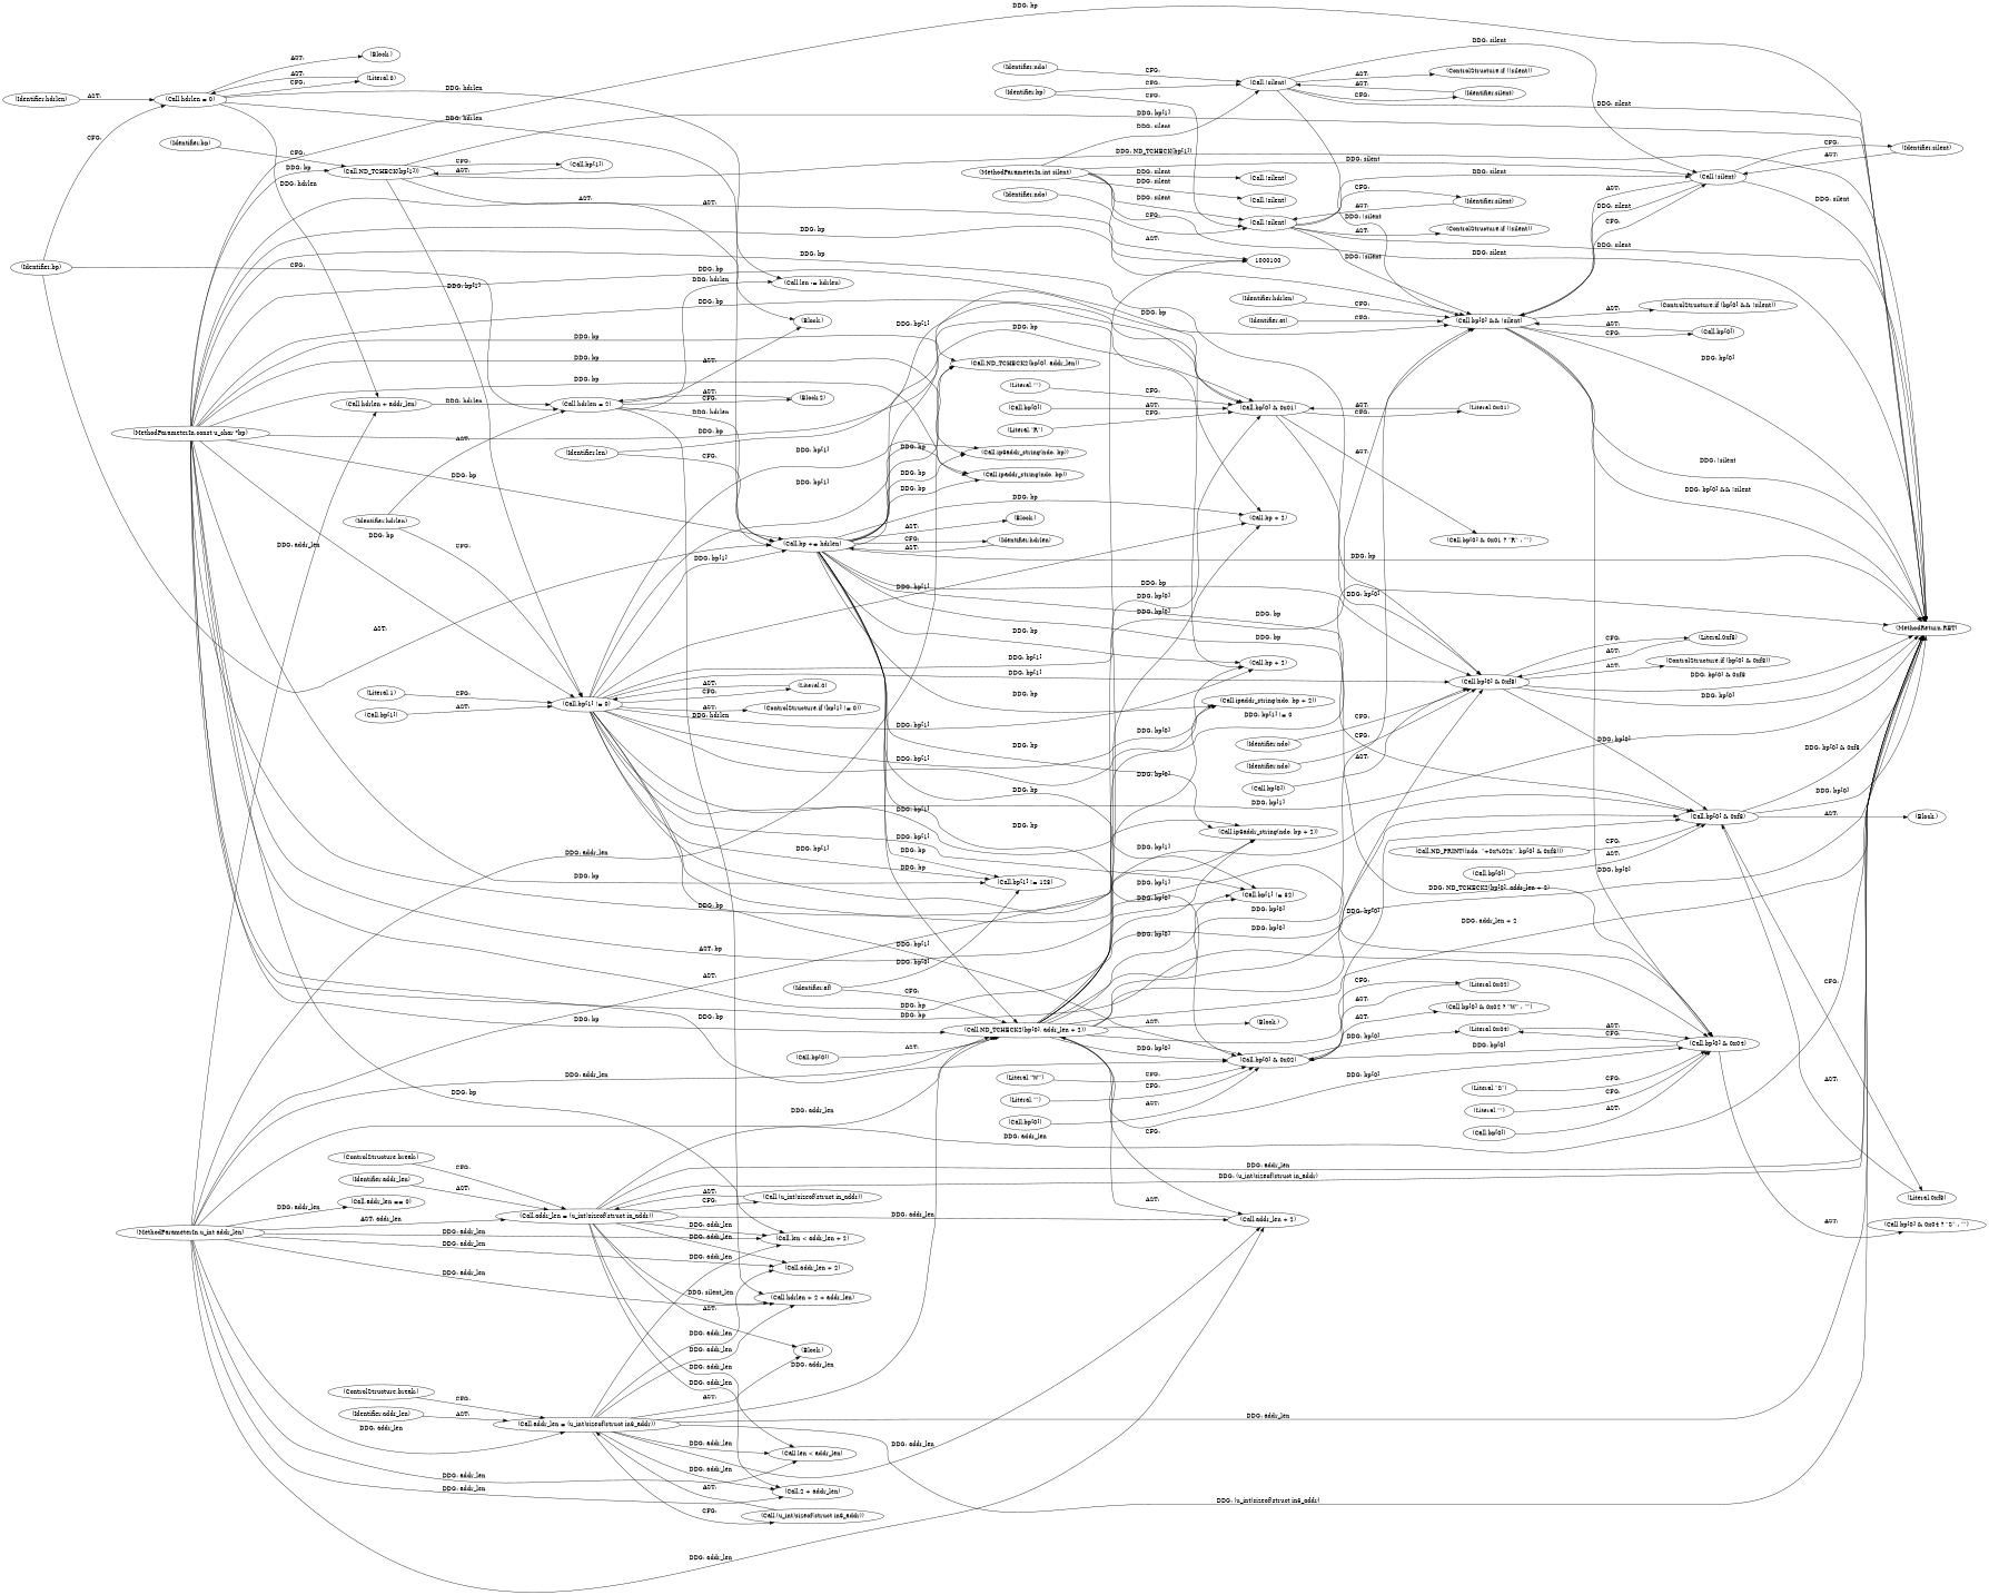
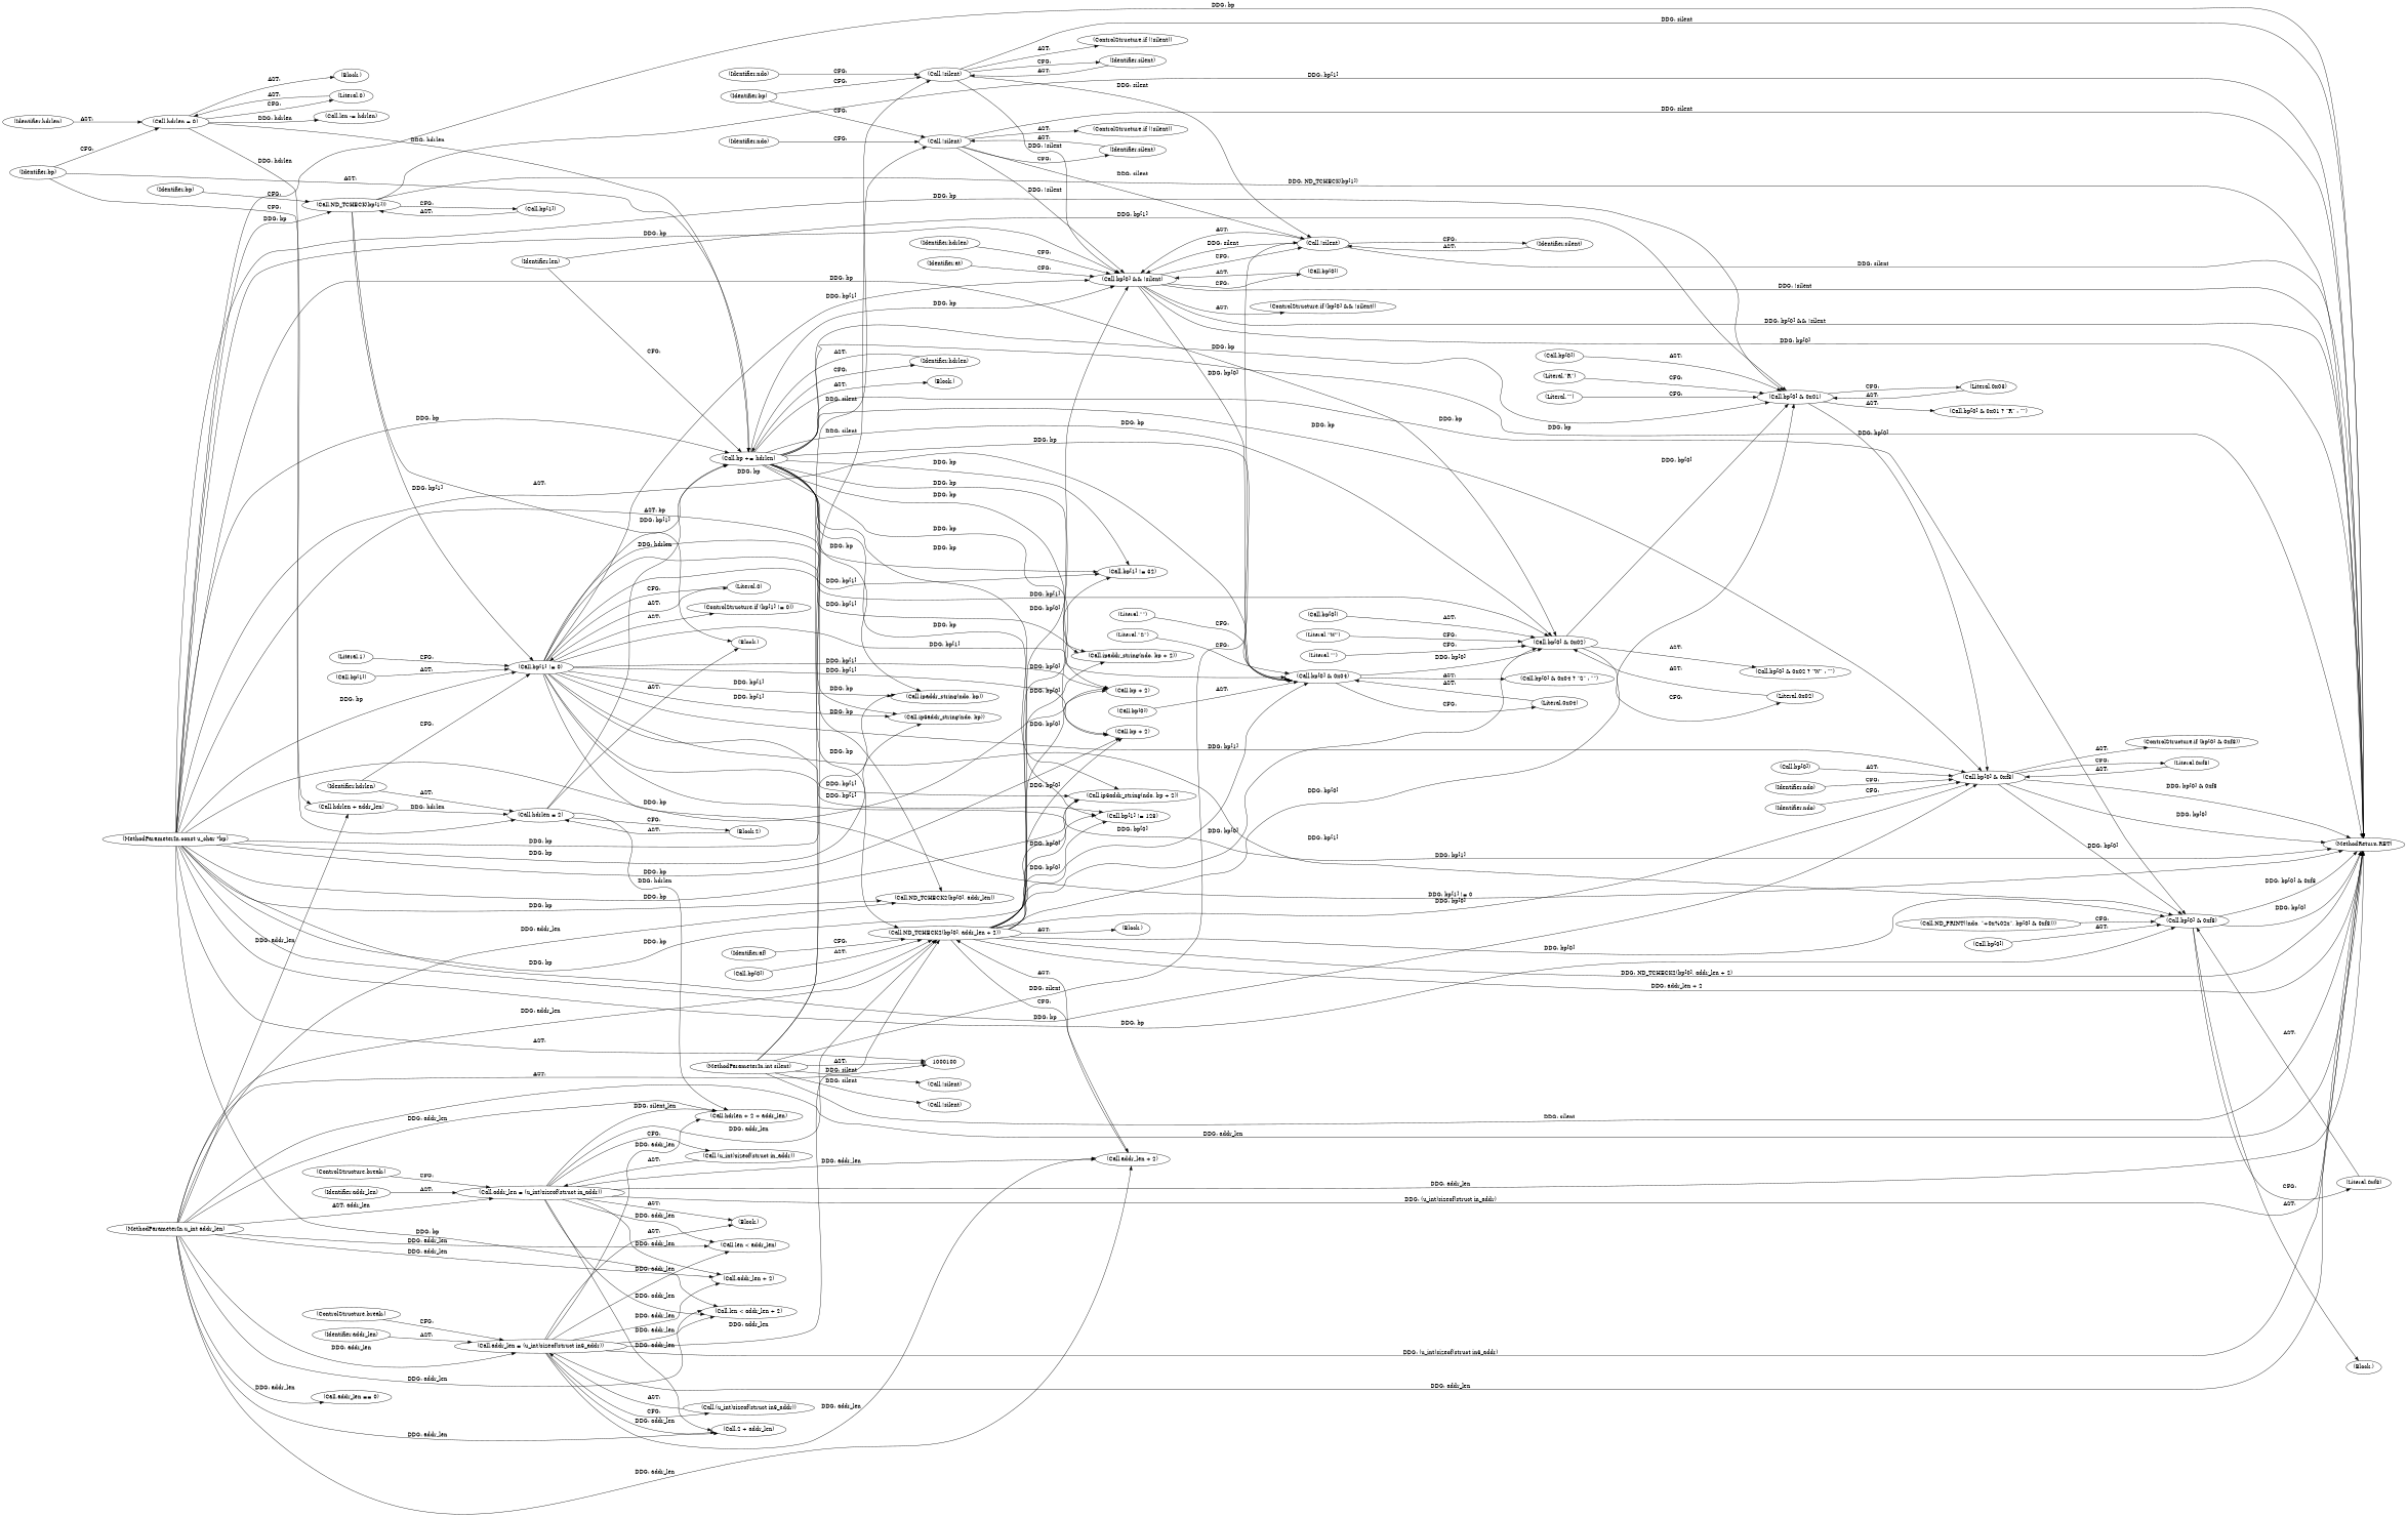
  digraph {
    rankdir=LR
    n1 [label="(Call,bp[0] & 0x01)"]
    n2 [label="(Call,bp[0] & 0xf8)"]
-   n3 [label="(Literal,0x01)"]
+   n3 [label="(Literal,0x03)"]
    n4 [label="(Call,bp[0] & 0x01 ? \"R\" : \"\")"]
    n5 [label="(Call,bp[0] & 0xf8)"]
    n6 [label="(MethodReturn,RET)"]
    n7 [label="(Literal,0xf8)"]
    n8 [label="(ControlStructure,if (bp[0] & 0xf8))"]
    n9 [label="(Call,bp += hdrlen)"]
    n10 [label="(Call,bp[0] & 0x02)"]
    n11 [label="(Call,bp[0] & 0x04)"]
    n12 [label="(Call,bp[0] && !silent)"]
    n13 [label="(Call,ND_TCHECK2(bp[0], addr_len + 2))"]
    n14 [label="(Call,ipaddr_string(ndo, bp))"]
    n15 [label="(Call,ip6addr_string(ndo, bp))"]
    n16 [label="(Call,ND_TCHECK2(bp[0], addr_len))"]
    n17 [label="(Identifier,hdrlen)"]
    n18 [label="(Block,)"]
    n19 [label="(Call,bp + 2)"]
    n20 [label="(Call,bp[1] != 128)"]
    n21 [label="(Call,ipaddr_string(ndo, bp + 2))"]
    n22 [label="(Call,bp + 2)"]
    n23 [label="(Call,bp[1] != 32)"]
    n24 [label="(Call,ip6addr_string(ndo, bp + 2))"]
    n25 [label="(Literal,0x02)"]
    n26 [label="(Call,bp[0] & 0x02 ? \"W\" : \"\")"]
    n27 [label="(Call,bp[0] & 0x04 ? \"S\" : \"\")"]
    n28 [label="(Literal,0x04)"]
    n29 [label="(Call,!silent)"]
    n30 [label="(Call,bp[0])"]
    n31 [label="(ControlStructure,if (bp[0] && !silent))"]
    n32 [label="(Call,addr_len + 2)"]
    n33 [label="(Block,)"]
    n34 [label="(Block,)"]
    n35 [label="(Literal,0xf8)"]
    n36 [label="(Call,hdrlen = 0)"]
    n37 [label="(Call,len -= hdrlen)"]
    n38 [label="(Literal,0)"]
    n39 [label="(Call,hdrlen + addr_len)"]
    n40 [label="(Block,)"]
    n41 [label="(Call,hdrlen = 2)"]
    n42 [label="(Call,hdrlen + 2 + addr_len)"]
    n43 [label="(Block,)"]
    n44 [label="(Block,2)"]
    n45 [label="(Call,bp[1] != 0)"]
    n46 [label="(Literal,0)"]
    n47 [label="(ControlStructure,if (bp[1] != 0))"]
    n48 [label="(Call,ND_TCHECK(bp[1]))"]
    n49 [label="(Call,bp[1])"]
    n50 [label="(MethodParameterIn,const u_char *bp)"]
    1000100
    n52 [label="(Call,len < addr_len + 2)"]
    n53 [label="(Identifier,silent)"]
    n54 [label="(MethodParameterIn,u_int addr_len)"]
    n55 [label="(Call,addr_len = (u_int)sizeof(struct in_addr))"]
    n56 [label="(Call,addr_len = (u_int)sizeof(struct in6_addr))"]
    n57 [label="(Call,addr_len + 2)"]
    n58 [label="(Call,2 + addr_len)"]
    n59 [label="(Call,addr_len == 0)"]
    n60 [label="(Call,len < addr_len)"]
    n61 [label="(Call,(u_int)sizeof(struct in_addr))"]
    n62 [label="(Block,)"]
    n63 [label="(Call,(u_int)sizeof(struct in6_addr))"]
    n64 [label="(Call,!silent)"]
    n65 [label="(ControlStructure,if (!silent))"]
    n66 [label="(Identifier,silent)"]
    n67 [label="(MethodParameterIn,int silent)"]
    n68 [label="(Call,!silent)"]
    n69 [label="(Call,!silent)"]
    n70 [label="(Call,!silent)"]
    n71 [label="(ControlStructure,if (!silent))"]
    n72 [label="(Identifier,silent)"]
    n73 [label="(Literal,\"\")"]
    n74 [label="(ControlStructure,break;)"]
    n75 [label="(Identifier,len)"]
    n76 [label="(Identifier,bp)"]
    n77 [label="(Call,bp[0])"]
    n78 [label="(Identifier,af)"]
    n79 [label="(Literal,1)"]
    n80 [label="(Identifier,hdrlen)"]
    n81 [label="(Literal,\"R\")"]
    n82 [label="(Identifier,addr_len)"]
    n83 [label="(Literal,\"S\")"]
    n84 [label="(Call,bp[0])"]
    n85 [label="(Call,bp[0])"]
    n86 [label="(Call,bp[0])"]
    n87 [label="(Identifier,hdrlen)"]
    n88 [label="(Identifier,at)"]
    n89 [label="(Identifier,bp)"]
    n90 [label="(Identifier,ndo)"]
    n91 [label="(Call,ND_PRINT((ndo, \"+0x%02x\", bp[0] & 0xf8)))"]
    n92 [label="(Call,bp[0])"]
    n93 [label="(Call,bp[0])"]
    n94 [label="(Call,bp[1])"]
    n95 [label="(ControlStructure,break;)"]
    n96 [label="(Literal,\"\")"]
    n97 [label="(Identifier,ndo)"]
    n98 [label="(Identifier,bp)"]
    n99 [label="(Identifier,addr_len)"]
    n100 [label="(Literal,\"W\")"]
    n101 [label="(Identifier,ndo)"]
    n102 [label="(Identifier,hdrlen)"]
    n103 [label="(Identifier,ndo)"]
    n104 [label="(Literal,\"\")"]
    n1 -> n2 [label="DDG: bp[0]"]
    n1 -> n3 [label="CFG: "]
    n1 -> n4 [label="AST: "]
    n2 -> n5 [label="DDG: bp[0]"]
    n2 -> n6 [label="DDG: bp[0] & 0xf8"]
    n2 -> n6 [label="DDG: bp[0]"]
    n2 -> n7 [label="CFG: "]
    n2 -> n8 [label="AST: "]
    n3 -> n1 [label="AST: "]
    n5 -> n6 [label="DDG: bp[0] & 0xf8"]
    n5 -> n6 [label="DDG: bp[0]"]
    n5 -> n34 [label="AST: "]
    n5 -> n35 [label="CFG: "]
    n7 -> n2 [label="AST: "]
    n9 -> n1 [label="DDG: bp"]
    n9 -> n2 [label="DDG: bp"]
    n9 -> n5 [label="DDG: bp"]
    n9 -> n6 [label="DDG: bp"]
    n9 -> n10 [label="DDG: bp"]
    n9 -> n11 [label="DDG: bp"]
    n9 -> n12 [label="DDG: bp"]
    n9 -> n13 [label="DDG: bp"]
    n9 -> n14 [label="DDG: bp"]
    n9 -> n15 [label="DDG: bp"]
    n9 -> n16 [label="DDG: bp"]
    n9 -> n17 [label="CFG: "]
    n9 -> n18 [label="AST: "]
    n9 -> n19 [label="DDG: bp"]
    n9 -> n20 [label="DDG: bp"]
    n9 -> n21 [label="DDG: bp"]
    n9 -> n22 [label="DDG: bp"]
    n9 -> n23 [label="DDG: bp"]
    n9 -> n24 [label="DDG: bp"]
-   n10 -> n28 [label="DDG: bp[0]"]
+   n10 -> n1 [label="DDG: bp[0]"]
    n10 -> n25 [label="CFG: "]
    n10 -> n26 [label="AST: "]
    n11 -> n10 [label="DDG: bp[0]"]
    n11 -> n27 [label="AST: "]
    n11 -> n28 [label="CFG: "]
    n12 -> n6 [label="DDG: !silent"]
    n12 -> n6 [label="DDG: bp[0] && !silent"]
    n12 -> n6 [label="DDG: bp[0]"]
    n12 -> n11 [label="DDG: bp[0]"]
    n12 -> n29 [label="CFG: "]
    n12 -> n30 [label="CFG: "]
    n12 -> n31 [label="AST: "]
    n13 -> n1 [label="DDG: bp[0]"]
    n13 -> n2 [label="DDG: bp[0]"]
    n13 -> n5 [label="DDG: bp[0]"]
    n13 -> n6 [label="DDG: ND_TCHECK2(bp[0], addr_len + 2)"]
    n13 -> n6 [label="DDG: addr_len + 2"]
    n13 -> n10 [label="DDG: bp[0]"]
    n13 -> n11 [label="DDG: bp[0]"]
    n13 -> n12 [label="DDG: bp[0]"]
    n13 -> n19 [label="DDG: bp[0]"]
-   n78 -> n20 [label="DDG: bp[0]"]
+   n13 -> n20 [label="DDG: bp[0]"]
    n13 -> n21 [label="DDG: bp[0]"]
    n13 -> n22 [label="DDG: bp[0]"]
    n13 -> n23 [label="DDG: bp[0]"]
    n13 -> n24 [label="DDG: bp[0]"]
    n13 -> n32 [label="CFG: "]
    n13 -> n33 [label="AST: "]
    n17 -> n9 [label="AST: "]
    n25 -> n10 [label="AST: "]
    n28 -> n11 [label="AST: "]
    n29 -> n6 [label="DDG: silent"]
    n29 -> n12 [label="AST: "]
    n29 -> n12 [label="DDG: silent"]
    n29 -> n53 [label="CFG: "]
    n30 -> n12 [label="AST: "]
    n32 -> n13 [label="AST: "]
    n35 -> n5 [label="AST: "]
    n36 -> n9 [label="DDG: hdrlen"]
    n36 -> n37 [label="DDG: hdrlen"]
    n36 -> n38 [label="CFG: "]
    n36 -> n39 [label="DDG: hdrlen"]
    n36 -> n40 [label="AST: "]
    n38 -> n36 [label="AST: "]
    n39 -> n41 [label="DDG: hdrlen"]
    n41 -> n9 [label="DDG: hdrlen"]
-   n41 -> n37 [label="DDG: hdrlen"]
    n41 -> n42 [label="DDG: hdrlen"]
    n41 -> n43 [label="AST: "]
    n41 -> n44 [label="CFG: "]
    n44 -> n41 [label="AST: "]
    n45 -> n2 [label="DDG: bp[1]"]
    n45 -> n5 [label="DDG: bp[1]"]
    n45 -> n6 [label="DDG: bp[1]"]
    n45 -> n6 [label="DDG: bp[1] != 0"]
    n45 -> n9 [label="DDG: bp[1]"]
    n45 -> n10 [label="DDG: bp[1]"]
    n45 -> n11 [label="DDG: bp[1]"]
    n45 -> n12 [label="DDG: bp[1]"]
    n45 -> n14 [label="DDG: bp[1]"]
    n45 -> n15 [label="DDG: bp[1]"]
    n45 -> n19 [label="DDG: bp[1]"]
    n45 -> n20 [label="DDG: bp[1]"]
    n45 -> n21 [label="DDG: bp[1]"]
    n45 -> n22 [label="DDG: bp[1]"]
    n45 -> n23 [label="DDG: bp[1]"]
    n45 -> n24 [label="DDG: bp[1]"]
    n45 -> n46 [label="CFG: "]
    n45 -> n47 [label="AST: "]
    n46 -> n45 [label="AST: "]
    n48 -> n6 [label="DDG: bp[1]"]
    n48 -> n6 [label="DDG: ND_TCHECK(bp[1])"]
    n48 -> n43 [label="AST: "]
    n48 -> n45 [label="DDG: bp[1]"]
    n48 -> n49 [label="CFG: "]
    n49 -> n48 [label="AST: "]
    n50 -> n1 [label="DDG: bp"]
    n50 -> n2 [label="DDG: bp"]
    n50 -> n5 [label="DDG: bp"]
    n50 -> n6 [label="DDG: bp"]
    n50 -> n9 [label="DDG: bp"]
    n50 -> n10 [label="DDG: bp"]
    n50 -> n11 [label="DDG: bp"]
    n50 -> n12 [label="DDG: bp"]
    n50 -> n13 [label="DDG: bp"]
    n50 -> n14 [label="DDG: bp"]
    n50 -> n15 [label="DDG: bp"]
    n50 -> n16 [label="DDG: bp"]
    n50 -> n19 [label="DDG: bp"]
    n50 -> n20 [label="DDG: bp"]
    n50 -> n22 [label="DDG: bp"]
    n50 -> n23 [label="AST: bp"]
    n50 -> n24 [label="DDG: bp"]
    n50 -> n45 [label="DDG: bp"]
    n50 -> n48 [label="DDG: bp"]
    n50 -> 1000100 [label="AST: "]
    n50 -> n52 [label="DDG: bp"]
    n53 -> n29 [label="AST: "]
    n54 -> n6 [label="DDG: addr_len"]
    n54 -> n13 [label="DDG: addr_len"]
    n54 -> n16 [label="DDG: addr_len"]
    n54 -> n32 [label="DDG: addr_len"]
    n54 -> n39 [label="DDG: addr_len"]
    n54 -> n42 [label="DDG: addr_len"]
    n54 -> 1000100 [label="AST: "]
    n54 -> n52 [label="DDG: addr_len"]
    n54 -> n55 [label="AST: addr_len"]
    n54 -> n56 [label="DDG: addr_len"]
    n54 -> n57 [label="DDG: addr_len"]
    n54 -> n58 [label="DDG: addr_len"]
    n54 -> n59 [label="DDG: addr_len"]
    n54 -> n60 [label="DDG: addr_len"]
    n55 -> n6 [label="DDG: addr_len"]
    n55 -> n6 [label="DDG: (u_int)sizeof(struct in_addr)"]
    n55 -> n13 [label="DDG: addr_len"]
    n55 -> n32 [label="DDG: addr_len"]
    n55 -> n42 [label="DDG: silent_len"]
    n55 -> n52 [label="DDG: addr_len"]
    n55 -> n57 [label="DDG: addr_len"]
    n55 -> n58 [label="DDG: addr_len"]
    n55 -> n60 [label="DDG: addr_len"]
    n55 -> n61 [label="CFG: "]
    n55 -> n62 [label="AST: "]
    n56 -> n6 [label="DDG: addr_len"]
    n56 -> n6 [label="DDG: (u_int)sizeof(struct in6_addr)"]
    n56 -> n13 [label="DDG: addr_len"]
    n56 -> n32 [label="DDG: addr_len"]
    n56 -> n42 [label="DDG: addr_len"]
    n56 -> n52 [label="DDG: addr_len"]
    n56 -> n57 [label="DDG: addr_len"]
    n56 -> n58 [label="DDG: addr_len"]
    n56 -> n60 [label="DDG: addr_len"]
    n56 -> n62 [label="AST: "]
    n56 -> n63 [label="CFG: "]
    n61 -> n55 [label="AST: "]
    n63 -> n56 [label="AST: "]
    n64 -> n6 [label="DDG: silent"]
    n64 -> n12 [label="DDG: !silent"]
    n64 -> n29 [label="DDG: silent"]
    n64 -> n65 [label="AST: "]
    n64 -> n66 [label="CFG: "]
    n66 -> n64 [label="AST: "]
    n67 -> n6 [label="DDG: silent"]
    n67 -> n29 [label="DDG: silent"]
    n67 -> 1000100 [label="AST: "]
    n67 -> n64 [label="DDG: silent"]
    n67 -> n68 [label="DDG: silent"]
    n67 -> n69 [label="DDG: silent"]
    n67 -> n70 [label="DDG: silent"]
    n68 -> n6 [label="DDG: silent"]
    n68 -> n12 [label="DDG: !silent"]
    n68 -> n29 [label="DDG: silent"]
    n68 -> n71 [label="AST: "]
    n68 -> n72 [label="CFG: "]
    n72 -> n68 [label="AST: "]
    n73 -> n11 [label="CFG: "]
    n74 -> n55 [label="CFG: "]
    n75 -> n1 [label="DDG: bp[1]"]
    n75 -> n9 [label="CFG: "]
    n76 -> n9 [label="AST: "]
    n76 -> n36 [label="CFG: "]
    n76 -> n41 [label="CFG: "]
    n77 -> n1 [label="AST: "]
    n78 -> n13 [label="CFG: "]
    n79 -> n45 [label="CFG: "]
    n80 -> n36 [label="AST: "]
    n81 -> n1 [label="CFG: "]
    n82 -> n55 [label="AST: "]
    n83 -> n11 [label="CFG: "]
    n84 -> n10 [label="AST: "]
    n85 -> n2 [label="AST: "]
    n86 -> n13 [label="AST: "]
    n87 -> n12 [label="CFG: "]
    n88 -> n12 [label="CFG: "]
    n89 -> n64 [label="CFG: "]
    n89 -> n68 [label="CFG: "]
    n90 -> n68 [label="CFG: "]
    n91 -> n5 [label="CFG: "]
    n92 -> n11 [label="AST: "]
    n93 -> n5 [label="AST: "]
    n94 -> n45 [label="AST: "]
    n95 -> n56 [label="CFG: "]
    n96 -> n1 [label="CFG: "]
    n97 -> n2 [label="CFG: "]
    n98 -> n48 [label="CFG: "]
    n99 -> n56 [label="AST: "]
    n100 -> n10 [label="CFG: "]
    n101 -> n64 [label="CFG: "]
    n102 -> n41 [label="AST: "]
    n102 -> n45 [label="CFG: "]
    n103 -> n2 [label="CFG: "]
    n104 -> n10 [label="CFG: "]
  }
